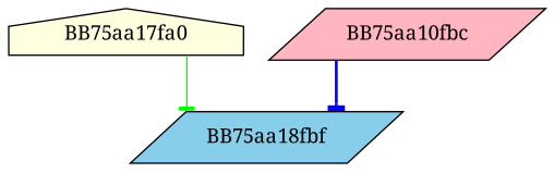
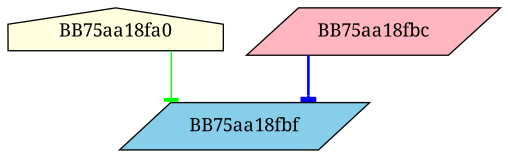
  digraph {
    fontname="Noto Serif"
    splines=ortho
    node [fontname="Noto Serif" shape=parallelogram style=filled]
    edge [arrowhead=tee fontname="Noto Serif"]
-   BB75aa18fa0 [fillcolor=lightyellow shape=house label=BB75aa17fa0]
+   BB75aa18fa0 [fillcolor=lightyellow shape=house]
    BB75aa18fbf [fillcolor=skyblue]
-   BB75aa18fbc [fillcolor=lightpink label=BB75aa10fbc]
+   BB75aa18fbc [fillcolor=lightpink]
    BB75aa18fa0 -> BB75aa18fbf [color=green style=solid]
    BB75aa18fbc -> BB75aa18fbf [color=blue style=bold]
  }
